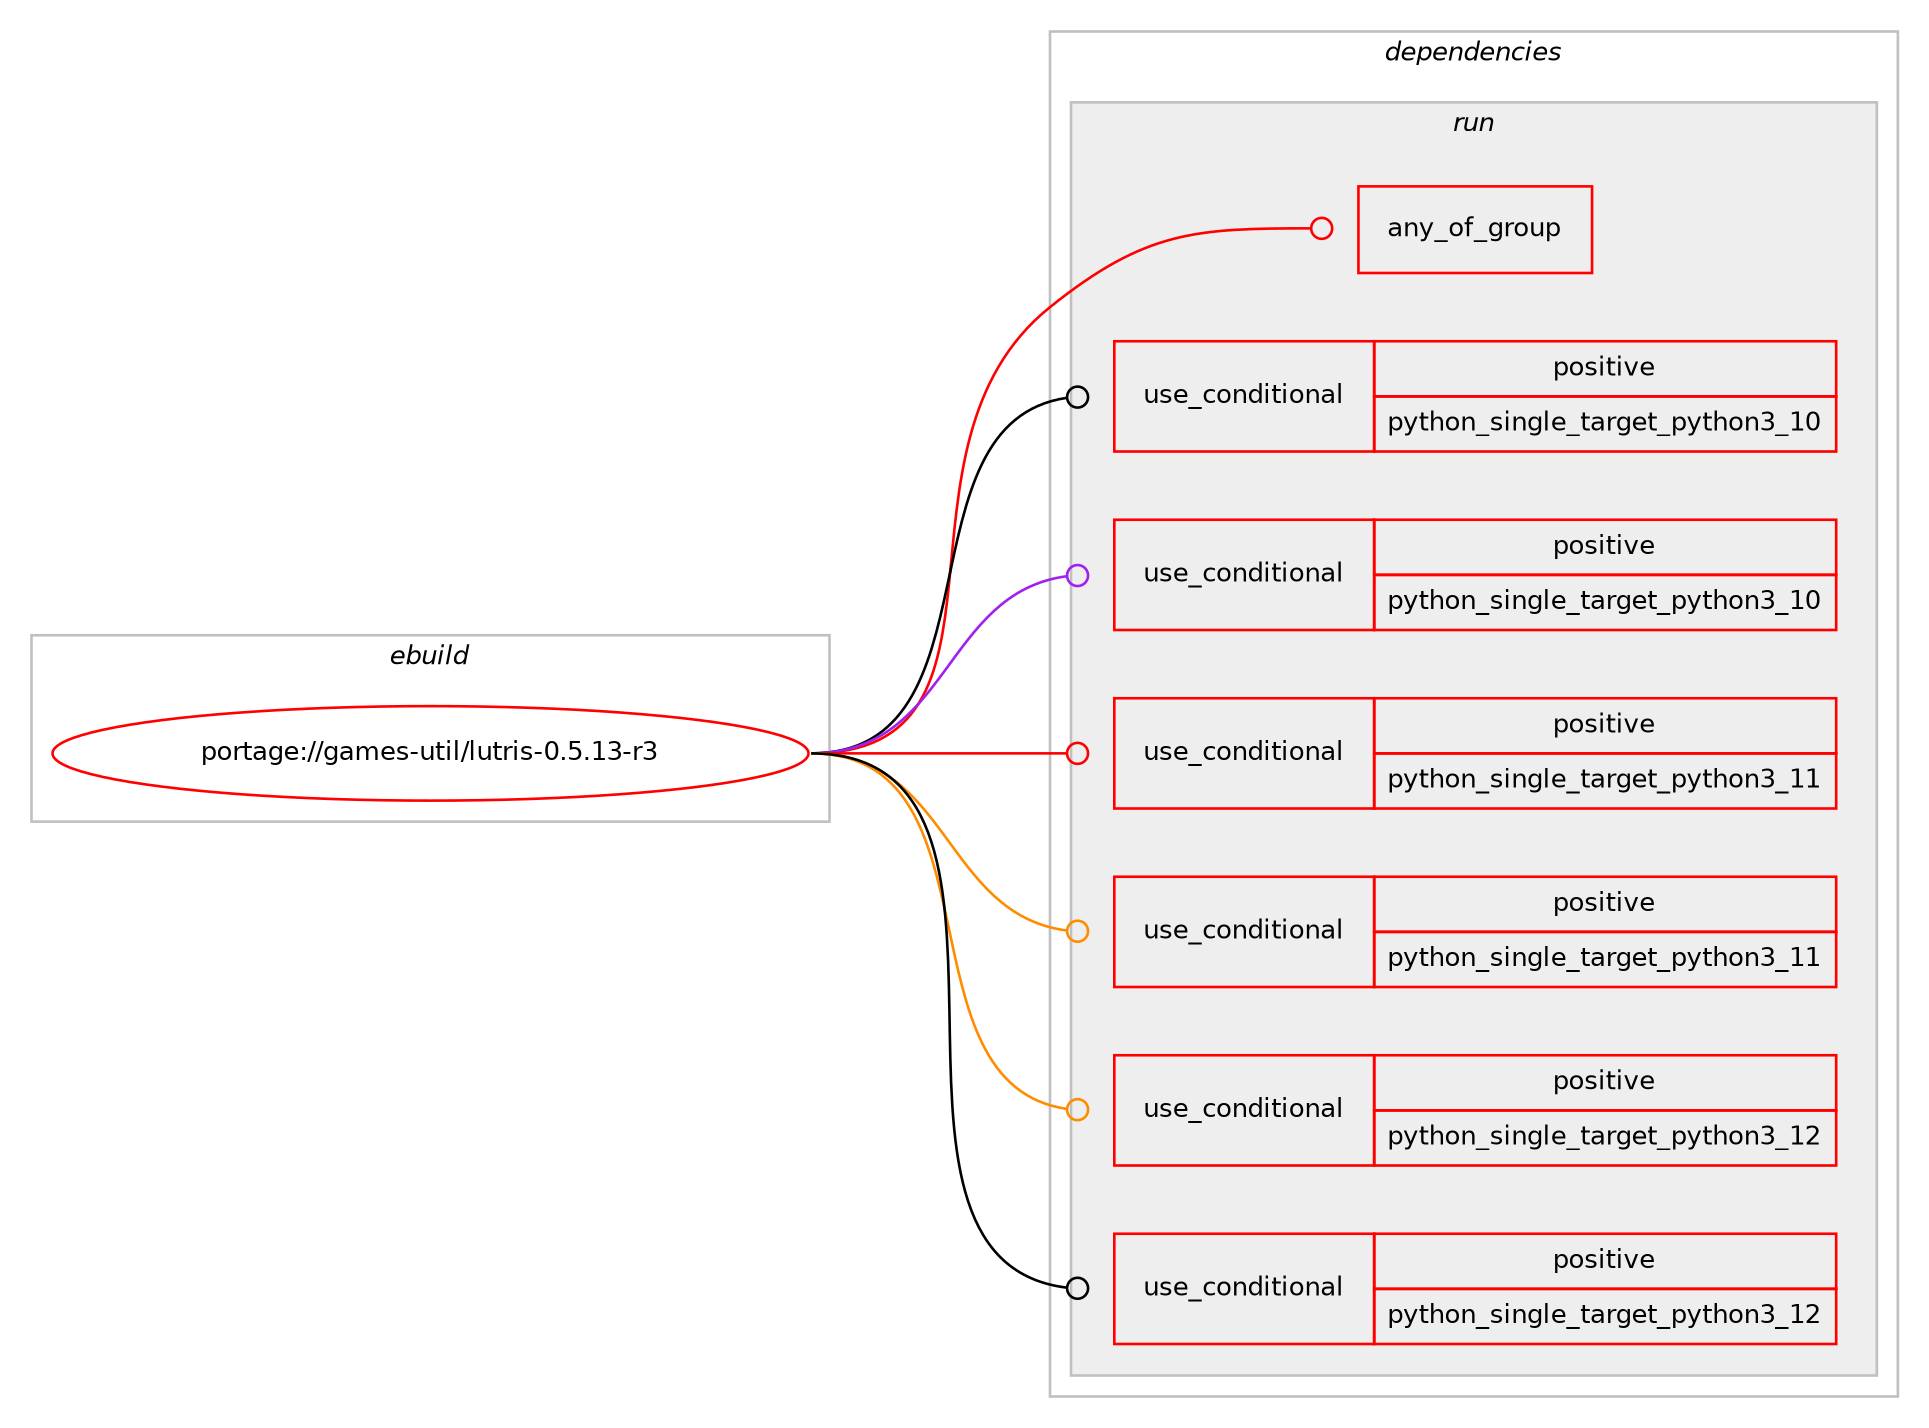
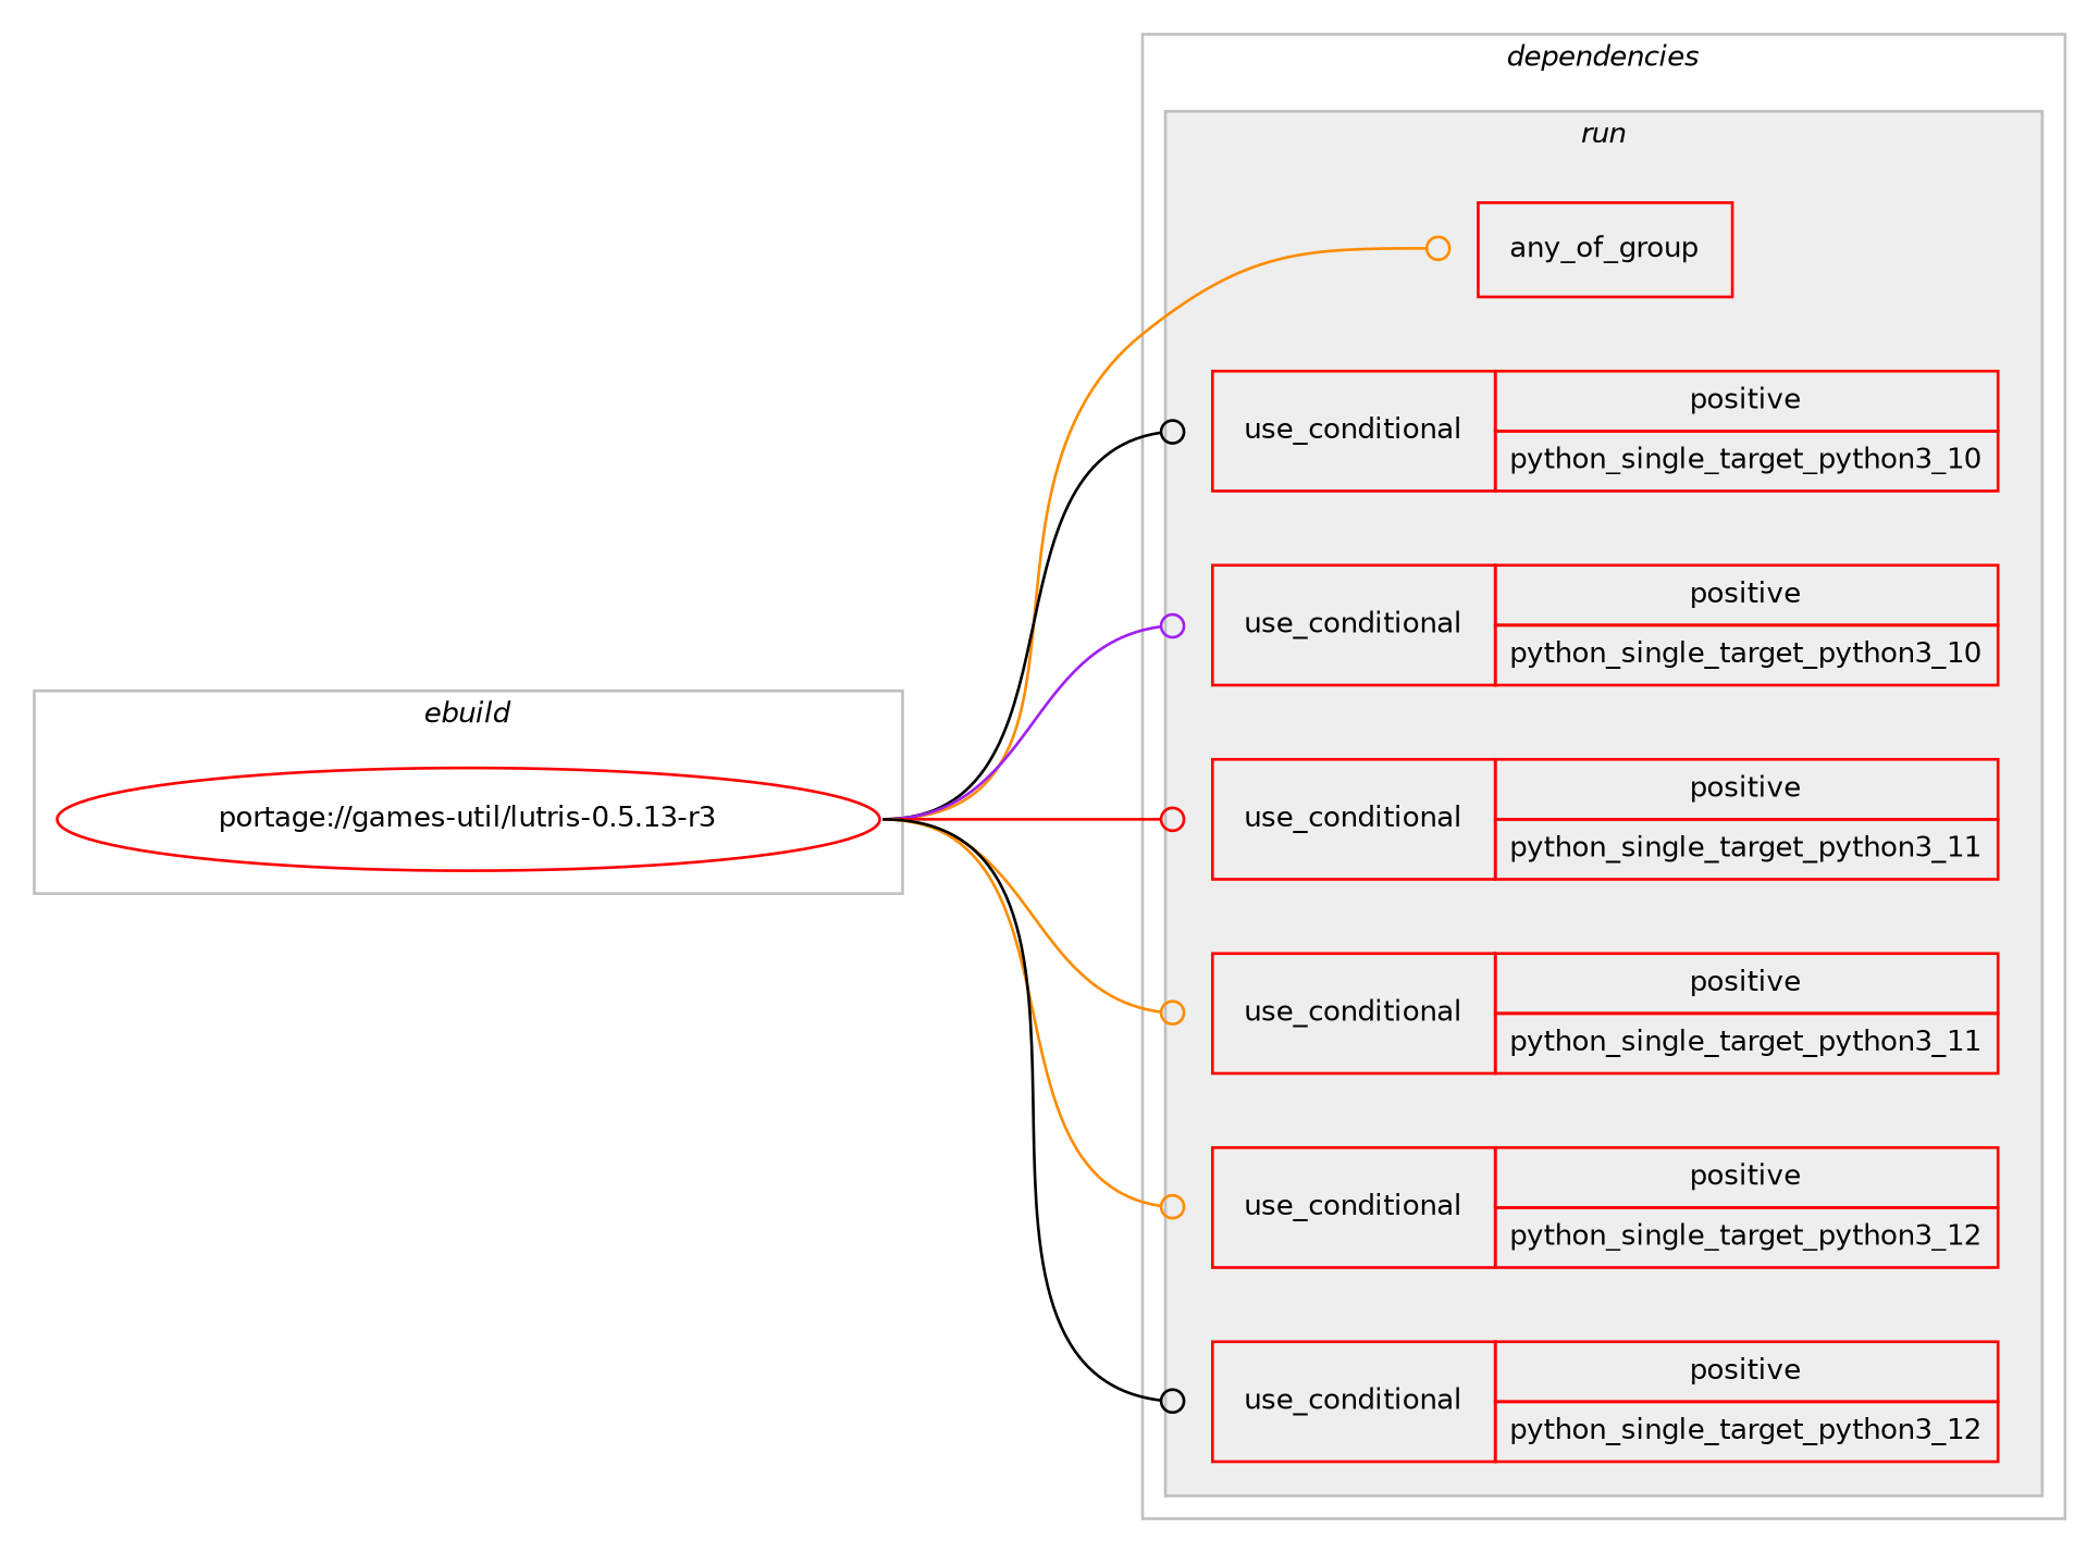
  digraph {
    compound=true
    concentrate=true
    fontname=Helvetica
    fontsize=10
    newrank=true
    rankdir=LR
    ranksep=1.5
    node [color=red fontname=Helvetica fontsize=10 shape=none]
    edge [arrowhead=odot headport=w style=solid tailport=e weight=20 color=red]
    n1 [label="portage://games-util/lutris-0.5.13-r3" width=4 shape=""]
    n2 [label=<<TABLE BORDER="0" CELLBORDER="1" CELLSPACING="0" CELLPADDING="4"><TR><TD CELLPADDING="10">any_of_group</TD></TR></TABLE>>]
    n3 [label=<<TABLE BORDER="0" CELLBORDER="1" CELLSPACING="0" CELLPADDING="4"><TR><TD ROWSPAN="3" CELLPADDING="10">use_conditional</TD></TR><TR><TD>positive</TD></TR><TR><TD>python_single_target_python3_10</TD></TR></TABLE>>]
    n4 [label=<<TABLE BORDER="0" CELLBORDER="1" CELLSPACING="0" CELLPADDING="4"><TR><TD ROWSPAN="3" CELLPADDING="10">use_conditional</TD></TR><TR><TD>positive</TD></TR><TR><TD>python_single_target_python3_10</TD></TR></TABLE>>]
    n5 [label=<<TABLE BORDER="0" CELLBORDER="1" CELLSPACING="0" CELLPADDING="4"><TR><TD ROWSPAN="3" CELLPADDING="10">use_conditional</TD></TR><TR><TD>positive</TD></TR><TR><TD>python_single_target_python3_11</TD></TR></TABLE>>]
    n6 [label=<<TABLE BORDER="0" CELLBORDER="1" CELLSPACING="0" CELLPADDING="4"><TR><TD ROWSPAN="3" CELLPADDING="10">use_conditional</TD></TR><TR><TD>positive</TD></TR><TR><TD>python_single_target_python3_11</TD></TR></TABLE>>]
    n7 [label=<<TABLE BORDER="0" CELLBORDER="1" CELLSPACING="0" CELLPADDING="4"><TR><TD ROWSPAN="3" CELLPADDING="10">use_conditional</TD></TR><TR><TD>positive</TD></TR><TR><TD>python_single_target_python3_12</TD></TR></TABLE>>]
    n8 [label=<<TABLE BORDER="0" CELLBORDER="1" CELLSPACING="0" CELLPADDING="4"><TR><TD ROWSPAN="3" CELLPADDING="10">use_conditional</TD></TR><TR><TD>positive</TD></TR><TR><TD>python_single_target_python3_12</TD></TR></TABLE>>]
    subgraph cluster_1 {
      color=gray
      label=<<i>ebuild</i>>
      rank=same
      n1
    }
    subgraph cluster_2 {
      color=gray
      label=<<i>dependencies</i>>
      subgraph cluster_3 {
        color=gray
        fillcolor="#eeeeee"
        label=<<i>compile</i>>
        style=filled
      }
      subgraph cluster_4 {
        color=gray
        fillcolor="#eeeeee"
        label=<<i>compile and run</i>>
        style=filled
      }
      subgraph cluster_5 {
        color=gray
        fillcolor="#eeeeee"
        label=<<i>run</i>>
        style=filled
        subgraph sub_6 {
          color=gray
          fillcolor="#eeeeee"
          label=<<i>run</i>>
          style=filled
          n2
        }
        subgraph sub_7 {
          color=gray
          fillcolor="#eeeeee"
          label=<<i>run</i>>
          style=filled
          n3
        }
        subgraph sub_8 {
          color=gray
          fillcolor="#eeeeee"
          label=<<i>run</i>>
          style=filled
          n4
        }
        subgraph sub_9 {
          color=gray
          fillcolor="#eeeeee"
          label=<<i>run</i>>
          style=filled
          n5
        }
        subgraph sub_10 {
          color=gray
          fillcolor="#eeeeee"
          label=<<i>run</i>>
          style=filled
          n6
        }
        subgraph sub_11 {
          color=gray
          fillcolor="#eeeeee"
          label=<<i>run</i>>
          style=filled
          n7
        }
        subgraph sub_12 {
          color=gray
          fillcolor="#eeeeee"
          label=<<i>run</i>>
          style=filled
          n8
        }
      }
    }
    subgraph cluster_13 {
      color=gray
      label=<<i>candidates</i>>
      rank=same
    }
-   n1 -> n2
+   n1 -> n2 [color=darkorange]
    n1 -> n3 [color=black]
    n1 -> n4 [color=purple]
    n1 -> n5
    n1 -> n6 [color=darkorange]
    n1 -> n7 [color=darkorange]
    n1 -> n8 [color=black]
  }
